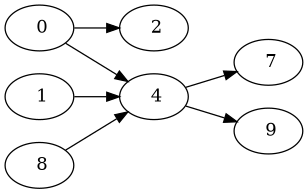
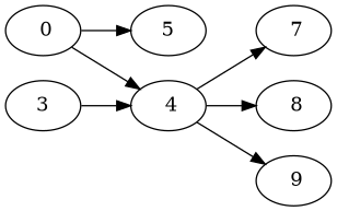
  digraph {
    rankdir=LR
    " 0"
-   " 2"
+   " 2" [label=5]
    " 4"
-   " 1"
+   " 1" [label=3]
    " 7"
    " 8"
    " 9"
    " 0" -> " 2"
    " 0" -> " 4"
    " 4" -> " 7"
-   " 8" -> " 4"
+   " 4" -> " 8"
    " 4" -> " 9"
    " 1" -> " 4"
  }
